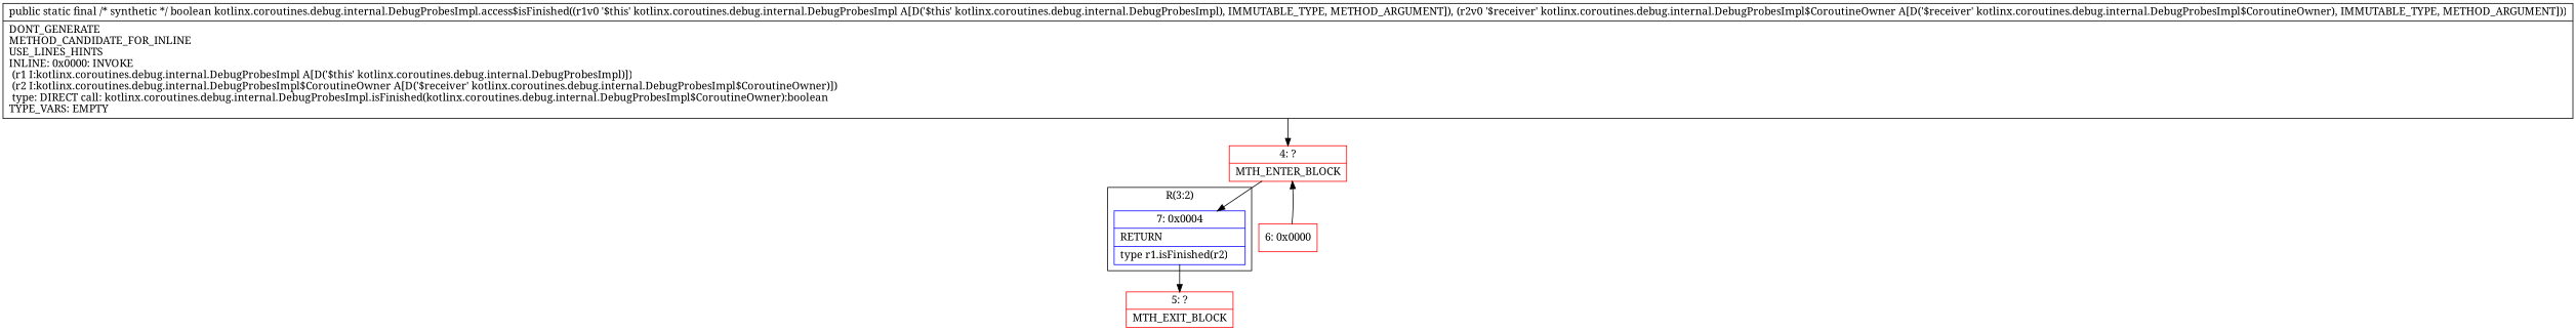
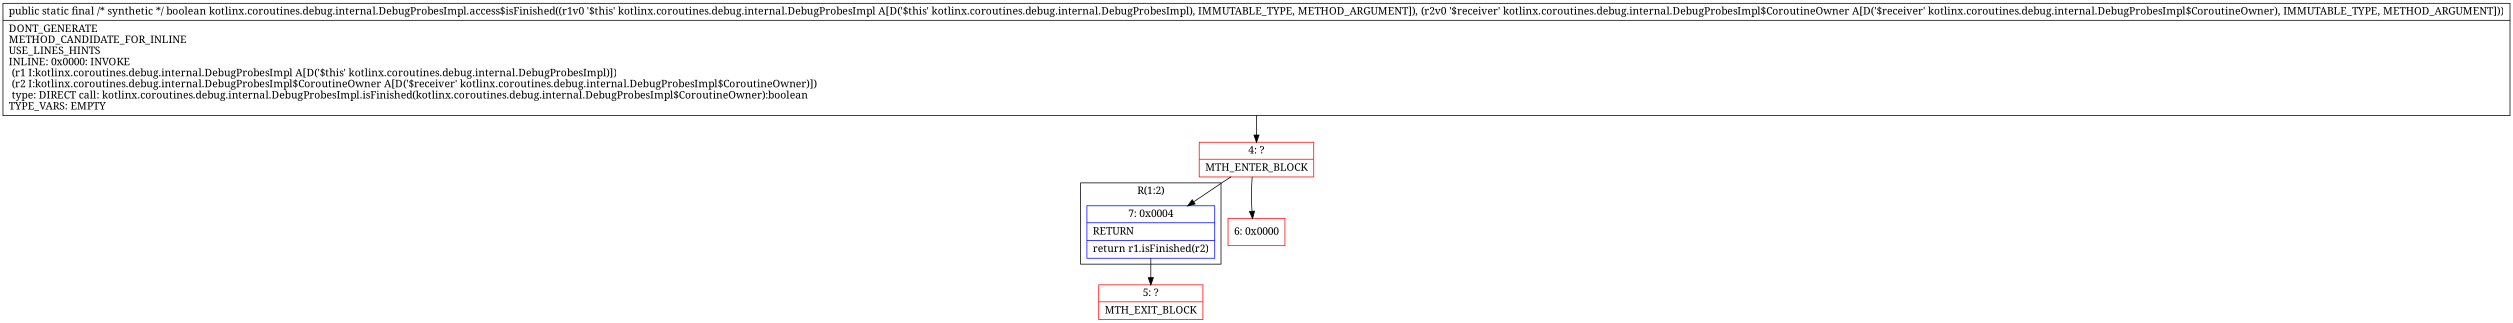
  digraph {
    fontname="Noto Serif"
    node [color=red fontname="Noto Serif" shape=record]
    edge [fontname="Noto Serif"]
-   n1 [color=blue label="{7\:\ 0x0004|RETURN\l|type r1.isFinished(r2)\l}"]
+   n1 [color=blue label="{7\:\ 0x0004|RETURN\l|return r1.isFinished(r2)\l}"]
    n2 [label="{5\:\ ?|MTH_EXIT_BLOCK\l}"]
    n3 [label="{4\:\ ?|MTH_ENTER_BLOCK\l}"]
    n4 [label="{6\:\ 0x0000}"]
    n5 [label="{public static final \/* synthetic *\/ boolean kotlinx.coroutines.debug.internal.DebugProbesImpl.access$isFinished((r1v0 '$this' kotlinx.coroutines.debug.internal.DebugProbesImpl A[D('$this' kotlinx.coroutines.debug.internal.DebugProbesImpl), IMMUTABLE_TYPE, METHOD_ARGUMENT]), (r2v0 '$receiver' kotlinx.coroutines.debug.internal.DebugProbesImpl$CoroutineOwner A[D('$receiver' kotlinx.coroutines.debug.internal.DebugProbesImpl$CoroutineOwner), IMMUTABLE_TYPE, METHOD_ARGUMENT]))  | DONT_GENERATE\lMETHOD_CANDIDATE_FOR_INLINE\lUSE_LINES_HINTS\lINLINE: 0x0000: INVOKE  \l  (r1 I:kotlinx.coroutines.debug.internal.DebugProbesImpl A[D('$this' kotlinx.coroutines.debug.internal.DebugProbesImpl)])\l  (r2 I:kotlinx.coroutines.debug.internal.DebugProbesImpl$CoroutineOwner A[D('$receiver' kotlinx.coroutines.debug.internal.DebugProbesImpl$CoroutineOwner)])\l type: DIRECT call: kotlinx.coroutines.debug.internal.DebugProbesImpl.isFinished(kotlinx.coroutines.debug.internal.DebugProbesImpl$CoroutineOwner):boolean\lTYPE_VARS: EMPTY\l}" color=""]
    subgraph cluster_1 {
-     label="R(3:2)"
+     label="R(1:2)"
      n1
    }
    n1 -> n2
    n3 -> n1
-   n4 -> n3
+   n3 -> n4
    n5 -> n3
  }
